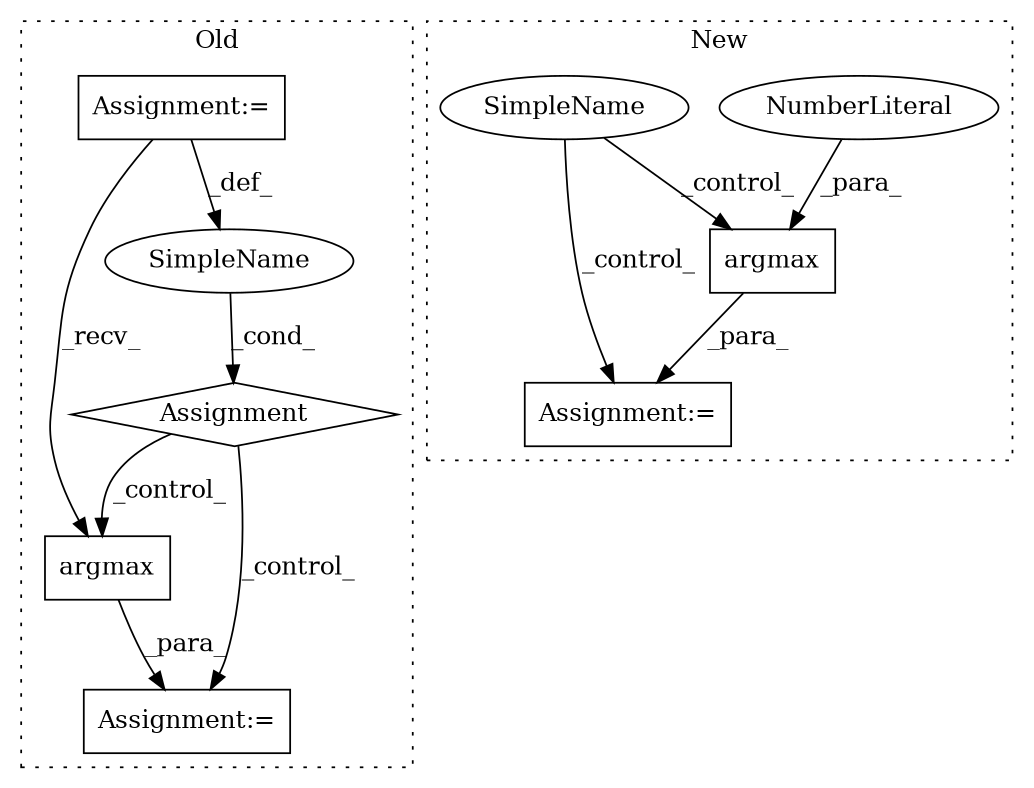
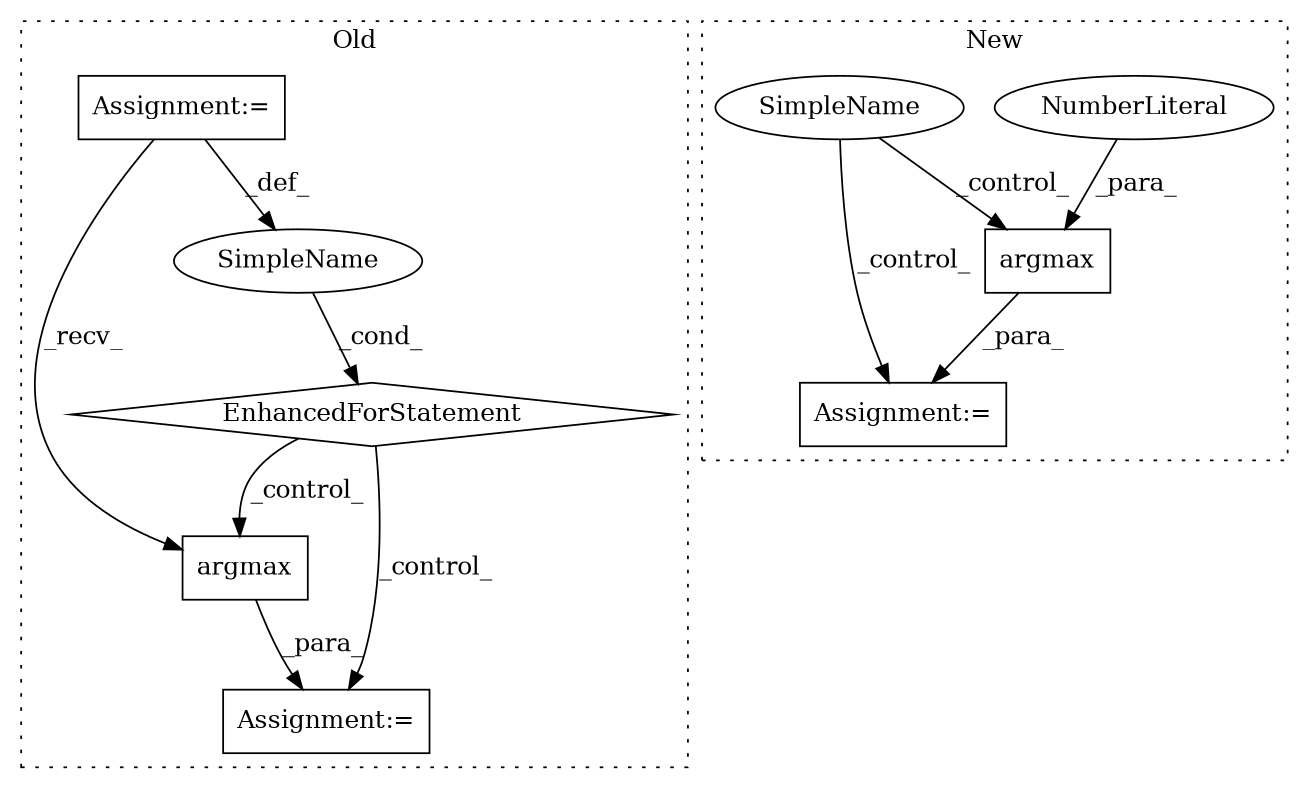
  digraph {
    node [a=7 l=1 s="2745,2826" shape=box]
    n1 [a=32 l=8 label=argmax s=2944]
    n2 [label="Assignment:=" s=2969]
    n3 [a=42 l=2 label=SimpleName s=2810 shape=ellipse]
-   n4 [a=70 l="61,2" label=Assignment shape=diamond]
+   n4 [a=70 l="61,2" label=EnhancedForStatement shape=diamond]
    n5 [l="61,2" label="Assignment:="]
    n6 [a=32 l="7,1" label=argmax s="2990,2998"]
    n7 [label="Assignment:=" s=2985]
    n8 [a=34 label=NumberLiteral s=2997 shape=ellipse]
    n9 [a=42 label=SimpleName shape=ellipse l="" s=""]
    subgraph cluster_1 {
      label=Old
      style=dotted
      n1
      n2
      n3
      n4
      n5
    }
    subgraph cluster_2 {
      label=New
      style=dotted
      n6
      n7
      n8
      n9
    }
    n1 -> n2 [label=_para_]
    n3 -> n4 [label=_cond_]
    n4 -> n1 [label=_control_]
    n4 -> n2 [label=_control_]
    n5 -> n1 [label=_recv_]
    n5 -> n3 [label=_def_]
    n6 -> n7 [label=_para_]
    n8 -> n6 [label=_para_]
    n9 -> n6 [label=_control_]
    n9 -> n7 [label=_control_]
  }
